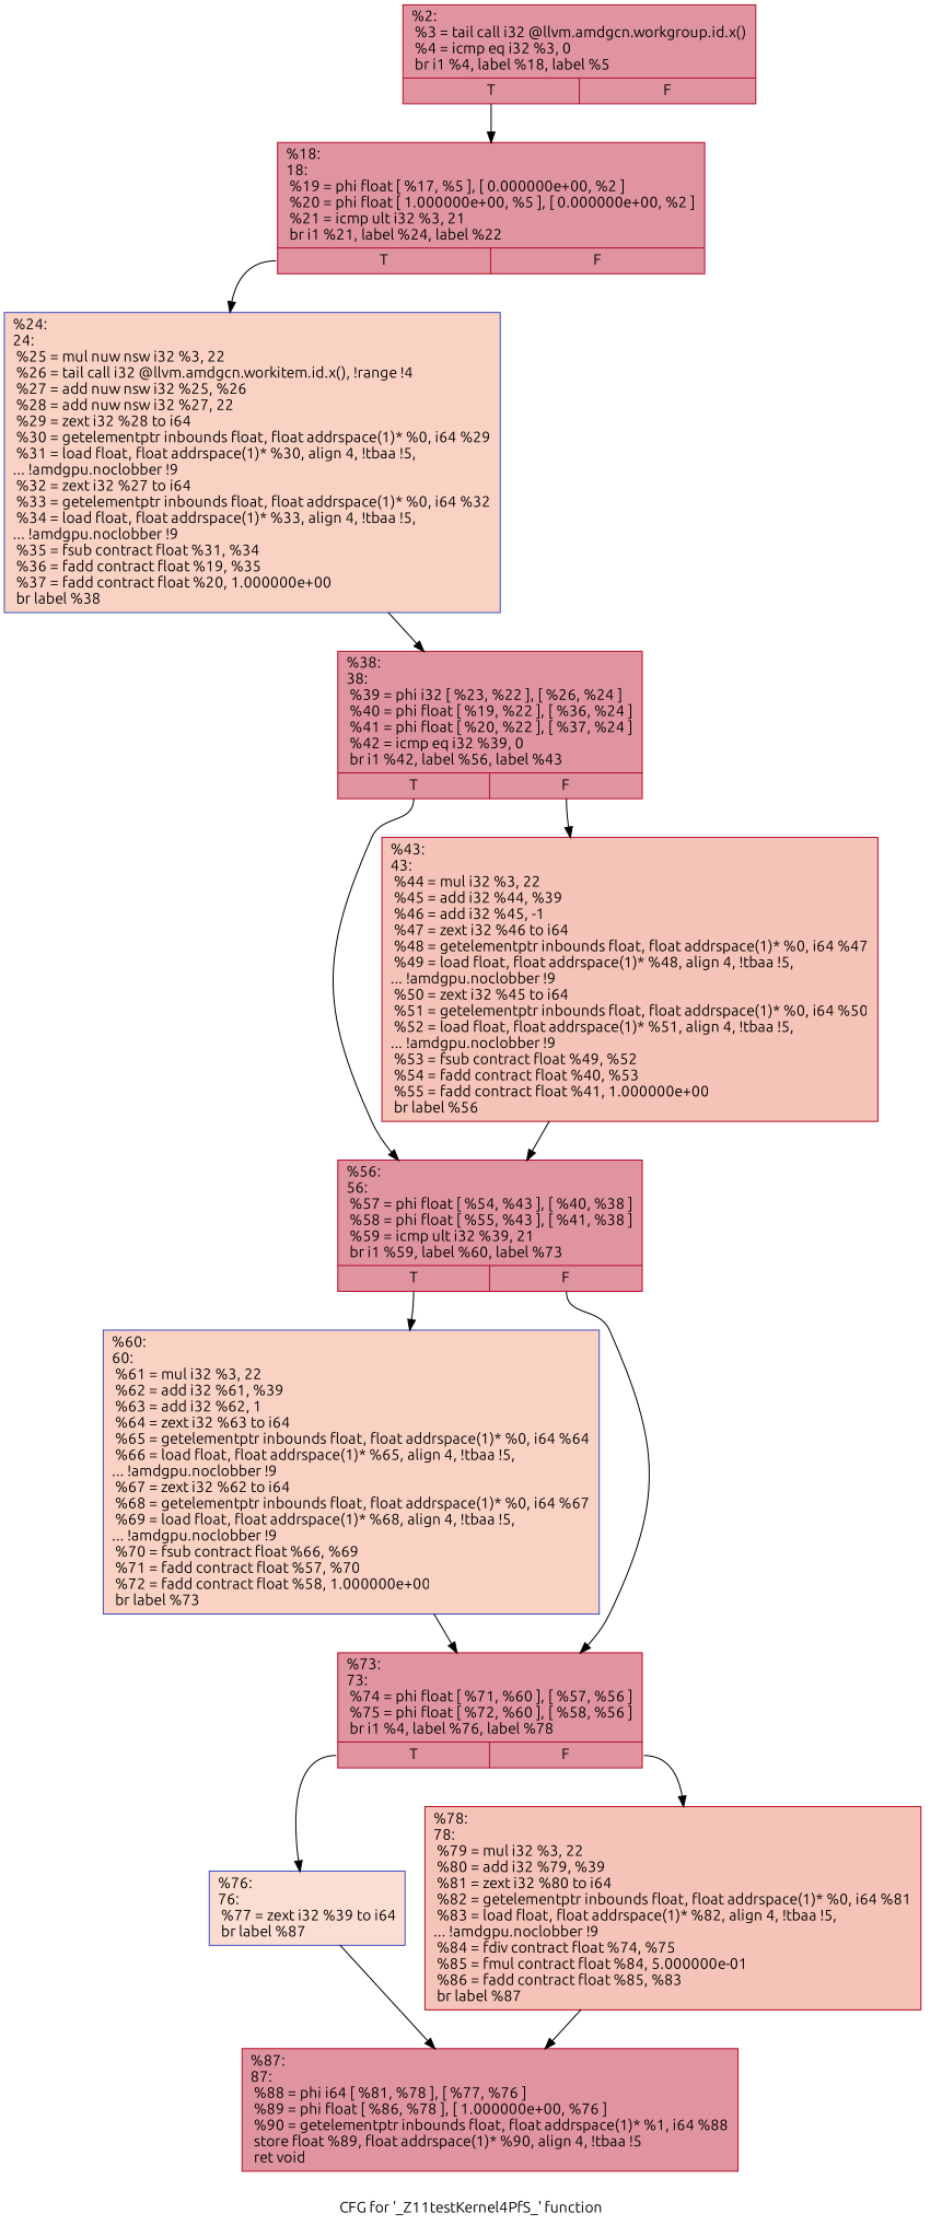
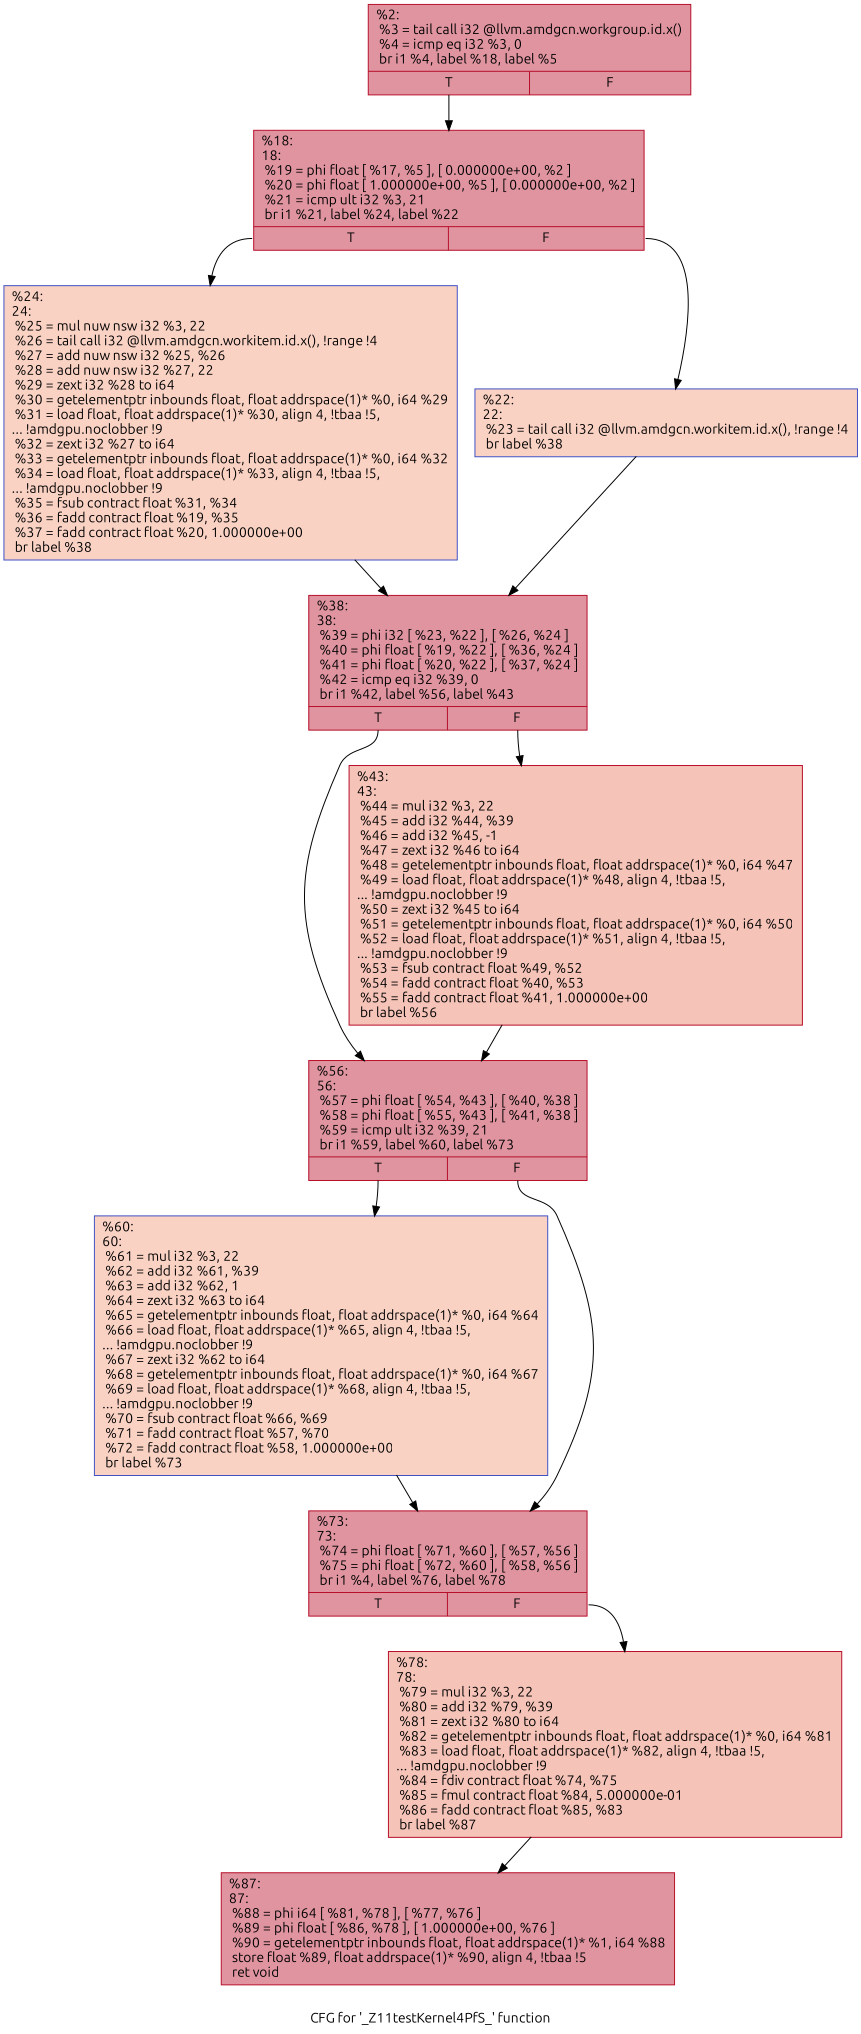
  digraph {
    fontname=Ubuntu
    label="CFG for '_Z11testKernel4PfS_' function"
    node [color="#b70d28ff" fillcolor="#b70d2870" fontname=Ubuntu shape=record style=filled]
    edge [fontname=Ubuntu]
    n1 [label="{%2:\l  %3 = tail call i32 @llvm.amdgcn.workgroup.id.x()\l  %4 = icmp eq i32 %3, 0\l  br i1 %4, label %18, label %5\l|{<s0>T|<s1>F}}"]
    n2 [label="{%18:\l18:                                               \l  %19 = phi float [ %17, %5 ], [ 0.000000e+00, %2 ]\l  %20 = phi float [ 1.000000e+00, %5 ], [ 0.000000e+00, %2 ]\l  %21 = icmp ult i32 %3, 21\l  br i1 %21, label %24, label %22\l|{<s0>T|<s1>F}}"]
    n3 [color="#3d50c3ff" fillcolor="#f4987a70" label="{%24:\l24:                                               \l  %25 = mul nuw nsw i32 %3, 22\l  %26 = tail call i32 @llvm.amdgcn.workitem.id.x(), !range !4\l  %27 = add nuw nsw i32 %25, %26\l  %28 = add nuw nsw i32 %27, 22\l  %29 = zext i32 %28 to i64\l  %30 = getelementptr inbounds float, float addrspace(1)* %0, i64 %29\l  %31 = load float, float addrspace(1)* %30, align 4, !tbaa !5,\l... !amdgpu.noclobber !9\l  %32 = zext i32 %27 to i64\l  %33 = getelementptr inbounds float, float addrspace(1)* %0, i64 %32\l  %34 = load float, float addrspace(1)* %33, align 4, !tbaa !5,\l... !amdgpu.noclobber !9\l  %35 = fsub contract float %31, %34\l  %36 = fadd contract float %19, %35\l  %37 = fadd contract float %20, 1.000000e+00\l  br label %38\l}"]
+   n4 [color="#3d50c3ff" fillcolor="#f4987a70" label="{%22:\l22:                                               \l  %23 = tail call i32 @llvm.amdgcn.workitem.id.x(), !range !4\l  br label %38\l}"]
    n5 [label="{%38:\l38:                                               \l  %39 = phi i32 [ %23, %22 ], [ %26, %24 ]\l  %40 = phi float [ %19, %22 ], [ %36, %24 ]\l  %41 = phi float [ %20, %22 ], [ %37, %24 ]\l  %42 = icmp eq i32 %39, 0\l  br i1 %42, label %56, label %43\l|{<s0>T|<s1>F}}"]
    n6 [label="{%56:\l56:                                               \l  %57 = phi float [ %54, %43 ], [ %40, %38 ]\l  %58 = phi float [ %55, %43 ], [ %41, %38 ]\l  %59 = icmp ult i32 %39, 21\l  br i1 %59, label %60, label %73\l|{<s0>T|<s1>F}}"]
    n7 [fillcolor="#e8765c70" label="{%43:\l43:                                               \l  %44 = mul i32 %3, 22\l  %45 = add i32 %44, %39\l  %46 = add i32 %45, -1\l  %47 = zext i32 %46 to i64\l  %48 = getelementptr inbounds float, float addrspace(1)* %0, i64 %47\l  %49 = load float, float addrspace(1)* %48, align 4, !tbaa !5,\l... !amdgpu.noclobber !9\l  %50 = zext i32 %45 to i64\l  %51 = getelementptr inbounds float, float addrspace(1)* %0, i64 %50\l  %52 = load float, float addrspace(1)* %51, align 4, !tbaa !5,\l... !amdgpu.noclobber !9\l  %53 = fsub contract float %49, %52\l  %54 = fadd contract float %40, %53\l  %55 = fadd contract float %41, 1.000000e+00\l  br label %56\l}"]
    n8 [color="#3d50c3ff" fillcolor="#f4987a70" label="{%60:\l60:                                               \l  %61 = mul i32 %3, 22\l  %62 = add i32 %61, %39\l  %63 = add i32 %62, 1\l  %64 = zext i32 %63 to i64\l  %65 = getelementptr inbounds float, float addrspace(1)* %0, i64 %64\l  %66 = load float, float addrspace(1)* %65, align 4, !tbaa !5,\l... !amdgpu.noclobber !9\l  %67 = zext i32 %62 to i64\l  %68 = getelementptr inbounds float, float addrspace(1)* %0, i64 %67\l  %69 = load float, float addrspace(1)* %68, align 4, !tbaa !5,\l... !amdgpu.noclobber !9\l  %70 = fsub contract float %66, %69\l  %71 = fadd contract float %57, %70\l  %72 = fadd contract float %58, 1.000000e+00\l  br label %73\l}"]
    n9 [label="{%73:\l73:                                               \l  %74 = phi float [ %71, %60 ], [ %57, %56 ]\l  %75 = phi float [ %72, %60 ], [ %58, %56 ]\l  br i1 %4, label %76, label %78\l|{<s0>T|<s1>F}}"]
-   n10 [color="#3d50c3ff" fillcolor="#f7b39670" label="{%76:\l76:                                               \l  %77 = zext i32 %39 to i64\l  br label %87\l}"]
    n11 [fillcolor="#e8765c70" label="{%78:\l78:                                               \l  %79 = mul i32 %3, 22\l  %80 = add i32 %79, %39\l  %81 = zext i32 %80 to i64\l  %82 = getelementptr inbounds float, float addrspace(1)* %0, i64 %81\l  %83 = load float, float addrspace(1)* %82, align 4, !tbaa !5,\l... !amdgpu.noclobber !9\l  %84 = fdiv contract float %74, %75\l  %85 = fmul contract float %84, 5.000000e-01\l  %86 = fadd contract float %85, %83\l  br label %87\l}"]
    n12 [label="{%87:\l87:                                               \l  %88 = phi i64 [ %81, %78 ], [ %77, %76 ]\l  %89 = phi float [ %86, %78 ], [ 1.000000e+00, %76 ]\l  %90 = getelementptr inbounds float, float addrspace(1)* %1, i64 %88\l  store float %89, float addrspace(1)* %90, align 4, !tbaa !5\l  ret void\l}"]
    n1 -> n2 [tailport=s0]
    n2 -> n3 [tailport=s0]
+   n2 -> n4 [tailport=s1]
    n3 -> n5
+   n4 -> n5
    n5 -> n6 [tailport=s0]
    n5 -> n7 [tailport=s1]
    n6 -> n8 [tailport=s0]
    n6 -> n9 [tailport=s1]
    n7 -> n6
    n8 -> n9
-   n9 -> n10 [tailport=s0]
    n9 -> n11 [tailport=s1]
-   n10 -> n12
    n11 -> n12
  }
